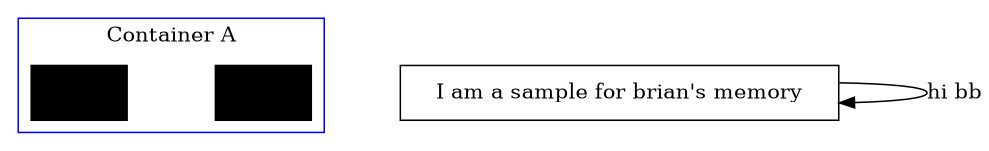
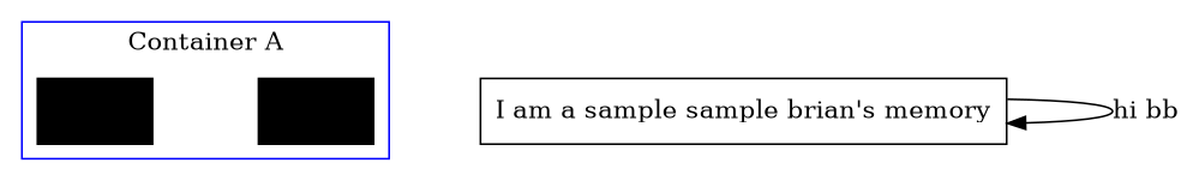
  digraph {
    nodesep=0.8
    ranksep=0.8
    node [color=black shape=rectangle style=filled]
    "Item 1"
    "Item 2"
-   n3 [label="I am a sample for brian's memory" style=""]
+   n3 [label="I am a sample sample brian's memory" style=""]
    subgraph cluster_1 {
      color=blue
      label="Container A"
      "Item 1"
      "Item 2"
    }
    n3 -> n3 [label="hi bb"]
  }
